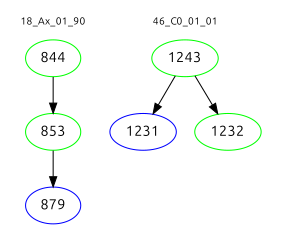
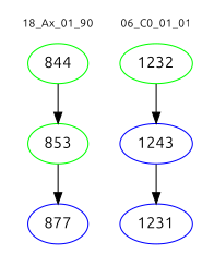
  digraph {
    fontname=Ubuntu
    node [color=green fontname=Ubuntu]
    edge [color=black fontname=Ubuntu]
    n1 [label=853]
    n2 [label=844]
-   n3 [color=blue label=879]
-   n4 [label=1243]
+   n3 [color=blue label=877]
+   n4 [color=blue label=1243]
    n5 [color=blue label=1231]
    n6 [label=1232]
    subgraph cluster_1 {
      color=white
      fontsize=10
      label="18_Ax_01_90"
      n1
      n2
      n3
    }
    subgraph cluster_2 {
      color=white
      fontsize=10
-     label="46_C0_01_01"
+     label="06_C0_01_01"
      n4
      n5
      n6
    }
    n1 -> n3
    n2 -> n1
    n4 -> n5
-   n4 -> n6
+   n6 -> n4
  }
